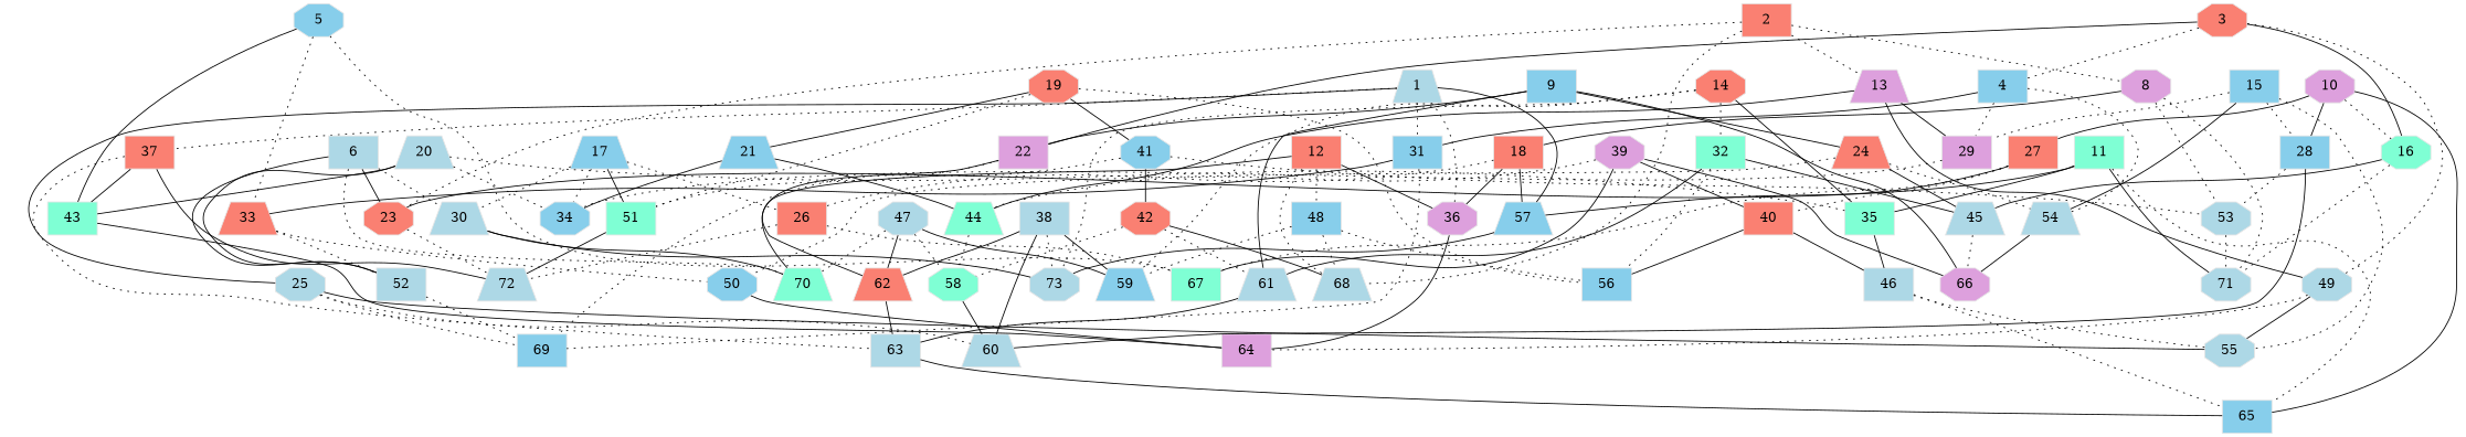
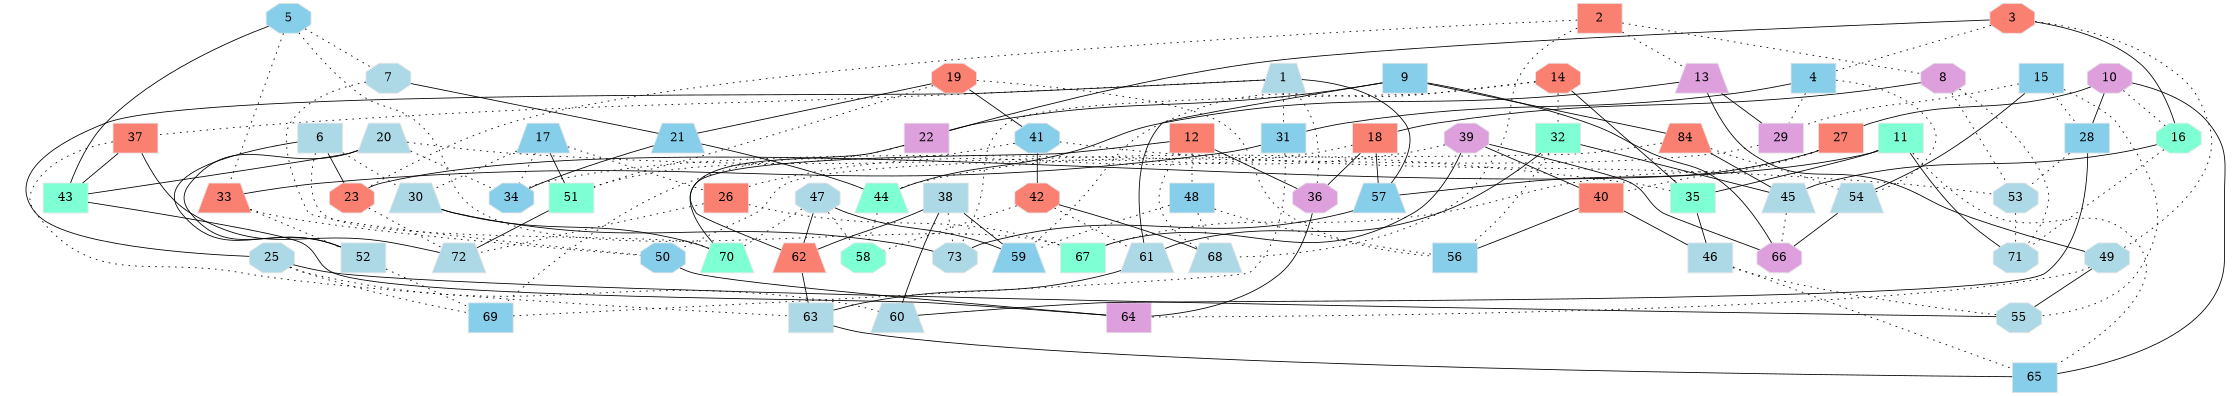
  graph {
    node [color=gray90 fillcolor=lightblue shape=box style=filled]
    edge [style=dotted]
    1 [shape=trapezium]
    31 [fillcolor=skyblue]
    36 [fillcolor=plum shape=octagon]
    37 [fillcolor=salmon]
    57 [fillcolor=skyblue shape=trapezium]
    25 [shape=octagon]
    33 [fillcolor=salmon shape=trapezium]
    69 [fillcolor=skyblue]
    64 [fillcolor=plum]
    43 [fillcolor=aquamarine]
    72 [shape=trapezium]
    63
    73 [shape=octagon]
    2 [fillcolor=salmon]
    8 [fillcolor=plum shape=octagon]
    13 [fillcolor=plum shape=trapezium]
    23 [fillcolor=salmon shape=octagon]
    68 [shape=trapezium]
    18 [fillcolor=salmon]
    53 [shape=octagon]
    71 [shape=octagon]
    49 [shape=octagon]
    29 [fillcolor=plum]
    44 [fillcolor=aquamarine shape=trapezium]
    3 [fillcolor=salmon shape=octagon]
    4 [fillcolor=skyblue]
    16 [fillcolor=aquamarine shape=octagon]
    22 [fillcolor=plum]
    54 [shape=trapezium]
    45 [shape=trapezium]
    51 [fillcolor=aquamarine]
    62 [fillcolor=salmon shape=trapezium]
    55 [shape=octagon]
    34 [fillcolor=skyblue shape=octagon]
    66 [fillcolor=plum shape=octagon]
    5 [fillcolor=skyblue shape=octagon]
+   7 [shape=octagon]
    67 [fillcolor=aquamarine]
    21 [fillcolor=skyblue shape=trapezium]
    50 [fillcolor=skyblue shape=octagon]
    52
    6
    30 [shape=trapezium]
    70 [fillcolor=aquamarine shape=trapezium]
    60 [shape=trapezium]
    26 [fillcolor=salmon]
    9 [fillcolor=skyblue]
-   24 [fillcolor=salmon shape=trapezium]
+   24 [fillcolor=salmon shape=trapezium label=84]
    61 [shape=trapezium]
    10 [fillcolor=plum shape=octagon]
    27 [fillcolor=salmon]
    28 [fillcolor=skyblue]
    65 [fillcolor=skyblue]
    40 [fillcolor=salmon]
    11 [fillcolor=aquamarine]
    35 [fillcolor=aquamarine]
    46
    12 [fillcolor=salmon]
    48 [fillcolor=skyblue]
    59 [fillcolor=skyblue shape=trapezium]
    56 [fillcolor=skyblue]
    58 [fillcolor=aquamarine shape=octagon]
    14 [fillcolor=salmon shape=octagon]
    32 [fillcolor=aquamarine]
    15 [fillcolor=skyblue]
    17 [fillcolor=skyblue shape=trapezium]
    19 [fillcolor=salmon shape=octagon]
    41 [fillcolor=skyblue shape=octagon]
    42 [fillcolor=salmon shape=octagon]
    20 [shape=trapezium]
    38
    39 [fillcolor=plum shape=octagon]
    47 [shape=octagon]
    1 -- 31
    1 -- 36
    1 -- 37
    1 -- 57 [style=solid]
    1 -- 25 [style=solid]
    31 -- 33 [style=solid]
    31 -- 69
    36 -- 64 [style=solid]
    37 -- 43 [style=solid]
    37 -- 72 [style=solid]
    37 -- 63
    57 -- 73 [style=solid]
    25 -- 69
    25 -- 55 [style=solid]
    25 -- 60
    33 -- 50
    33 -- 52
    43 -- 64 [style=solid]
    63 -- 65 [style=solid]
    2 -- 8
    2 -- 13
    2 -- 23
    2 -- 68
    8 -- 18 [style=solid]
    8 -- 53
    8 -- 71
    13 -- 49 [style=solid]
    13 -- 29 [style=solid]
    13 -- 44 [style=solid]
    23 -- 72
    18 -- 36 [style=solid]
    18 -- 57 [style=solid]
    18 -- 26
    53 -- 71
    49 -- 64
    49 -- 55 [style=solid]
    29 -- 34
    44 -- 58
    3 -- 49
    3 -- 4
    3 -- 16 [style=solid]
    3 -- 22 [style=solid]
    4 -- 31 [style=solid]
    4 -- 29
    4 -- 54
    16 -- 71
    16 -- 45 [style=solid]
    22 -- 51
    22 -- 62 [style=solid]
    54 -- 66 [style=solid]
    45 -- 66
    51 -- 72 [style=solid]
    62 -- 63 [style=solid]
    5 -- 33
    5 -- 43 [style=solid]
+   5 -- 7
    5 -- 67
+   7 -- 21 [style=solid]
+   7 -- 50
    21 -- 44 [style=solid]
    21 -- 34 [style=solid]
    50 -- 64 [style=solid]
    52 -- 69
    6 -- 23 [style=solid]
    6 -- 52 [style=solid]
    6 -- 30
    6 -- 70
    30 -- 73 [style=solid]
    30 -- 70 [style=solid]
    26 -- 72
    26 -- 67
    9 -- 22 [style=solid]
    9 -- 66 [style=solid]
    9 -- 24 [style=solid]
    9 -- 61 [style=solid]
    24 -- 54
    24 -- 45 [style=solid]
    24 -- 50
    61 -- 63 [style=solid]
    10 -- 16
    10 -- 27 [style=solid]
    10 -- 28 [style=solid]
    10 -- 65 [style=solid]
    27 -- 57 [style=solid]
    27 -- 67
    27 -- 40
    28 -- 53
    28 -- 60 [style=solid]
    40 -- 46 [style=solid]
    40 -- 56 [style=solid]
    11 -- 23 [style=solid]
    11 -- 71 [style=solid]
    11 -- 65
    11 -- 35 [style=solid]
    35 -- 46 [style=solid]
    46 -- 55
    46 -- 65
    12 -- 36 [style=solid]
    12 -- 68
    12 -- 70 [style=solid]
    12 -- 48
    48 -- 68
    48 -- 59
    48 -- 56
-   58 -- 60 [style=solid]
    14 -- 73
    14 -- 35 [style=solid]
    14 -- 59
    14 -- 32
    32 -- 45 [style=solid]
    32 -- 61 [style=solid]
    32 -- 56
    15 -- 29
    15 -- 54 [style=solid]
    15 -- 55
    15 -- 28
    17 -- 51 [style=solid]
    17 -- 34
    17 -- 30
    17 -- 26
    19 -- 51
    19 -- 21 [style=solid]
    19 -- 56
    19 -- 41 [style=solid]
    41 -- 69
    41 -- 53
    41 -- 42 [style=solid]
    42 -- 68 [style=solid]
    42 -- 61
    42 -- 58
    20 -- 43 [style=solid]
    20 -- 34
    20 -- 52 [style=solid]
    20 -- 35
    38 -- 73
    38 -- 62 [style=solid]
    38 -- 60 [style=solid]
    38 -- 59 [style=solid]
    39 -- 44
    39 -- 66 [style=solid]
    39 -- 67 [style=solid]
    39 -- 40 [style=solid]
    47 -- 62 [style=solid]
    47 -- 70
    47 -- 59 [style=solid]
    47 -- 58
  }
